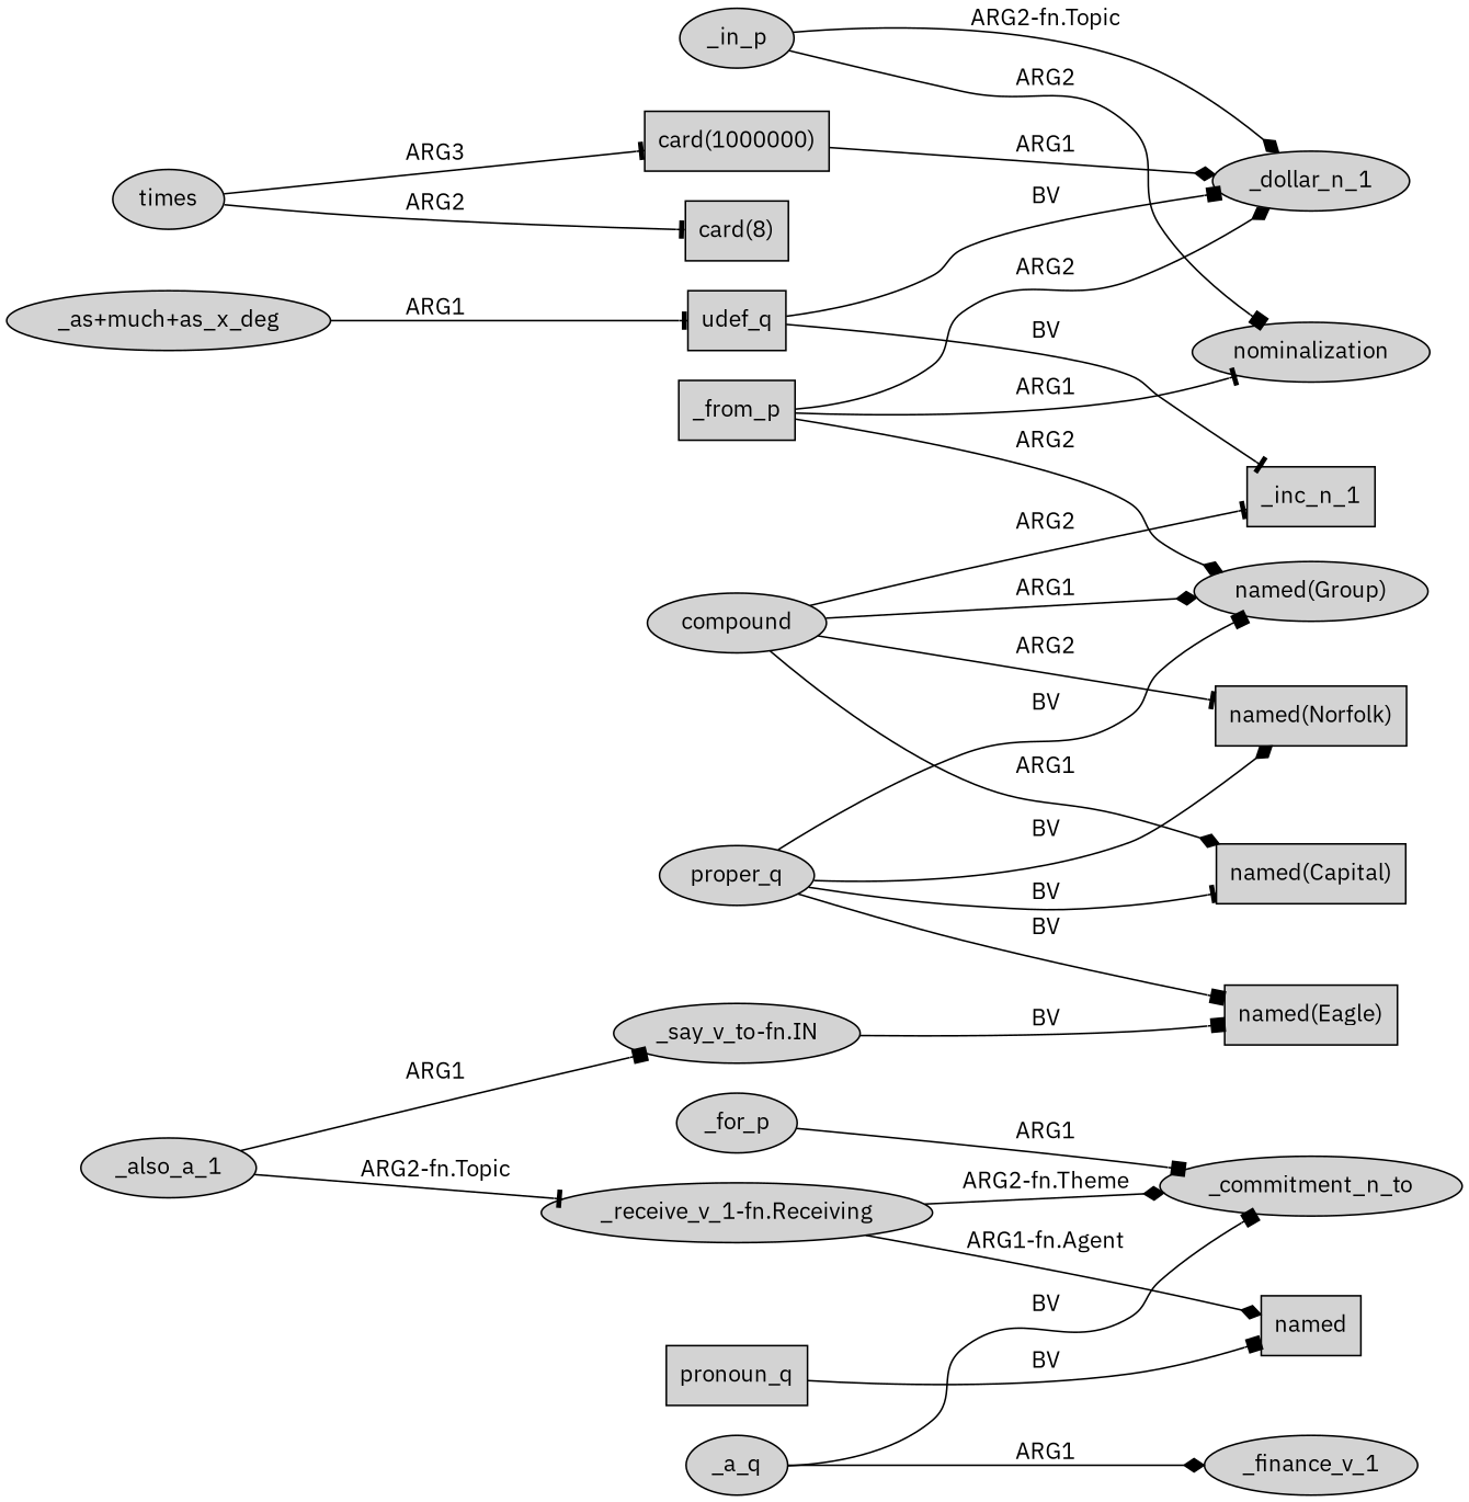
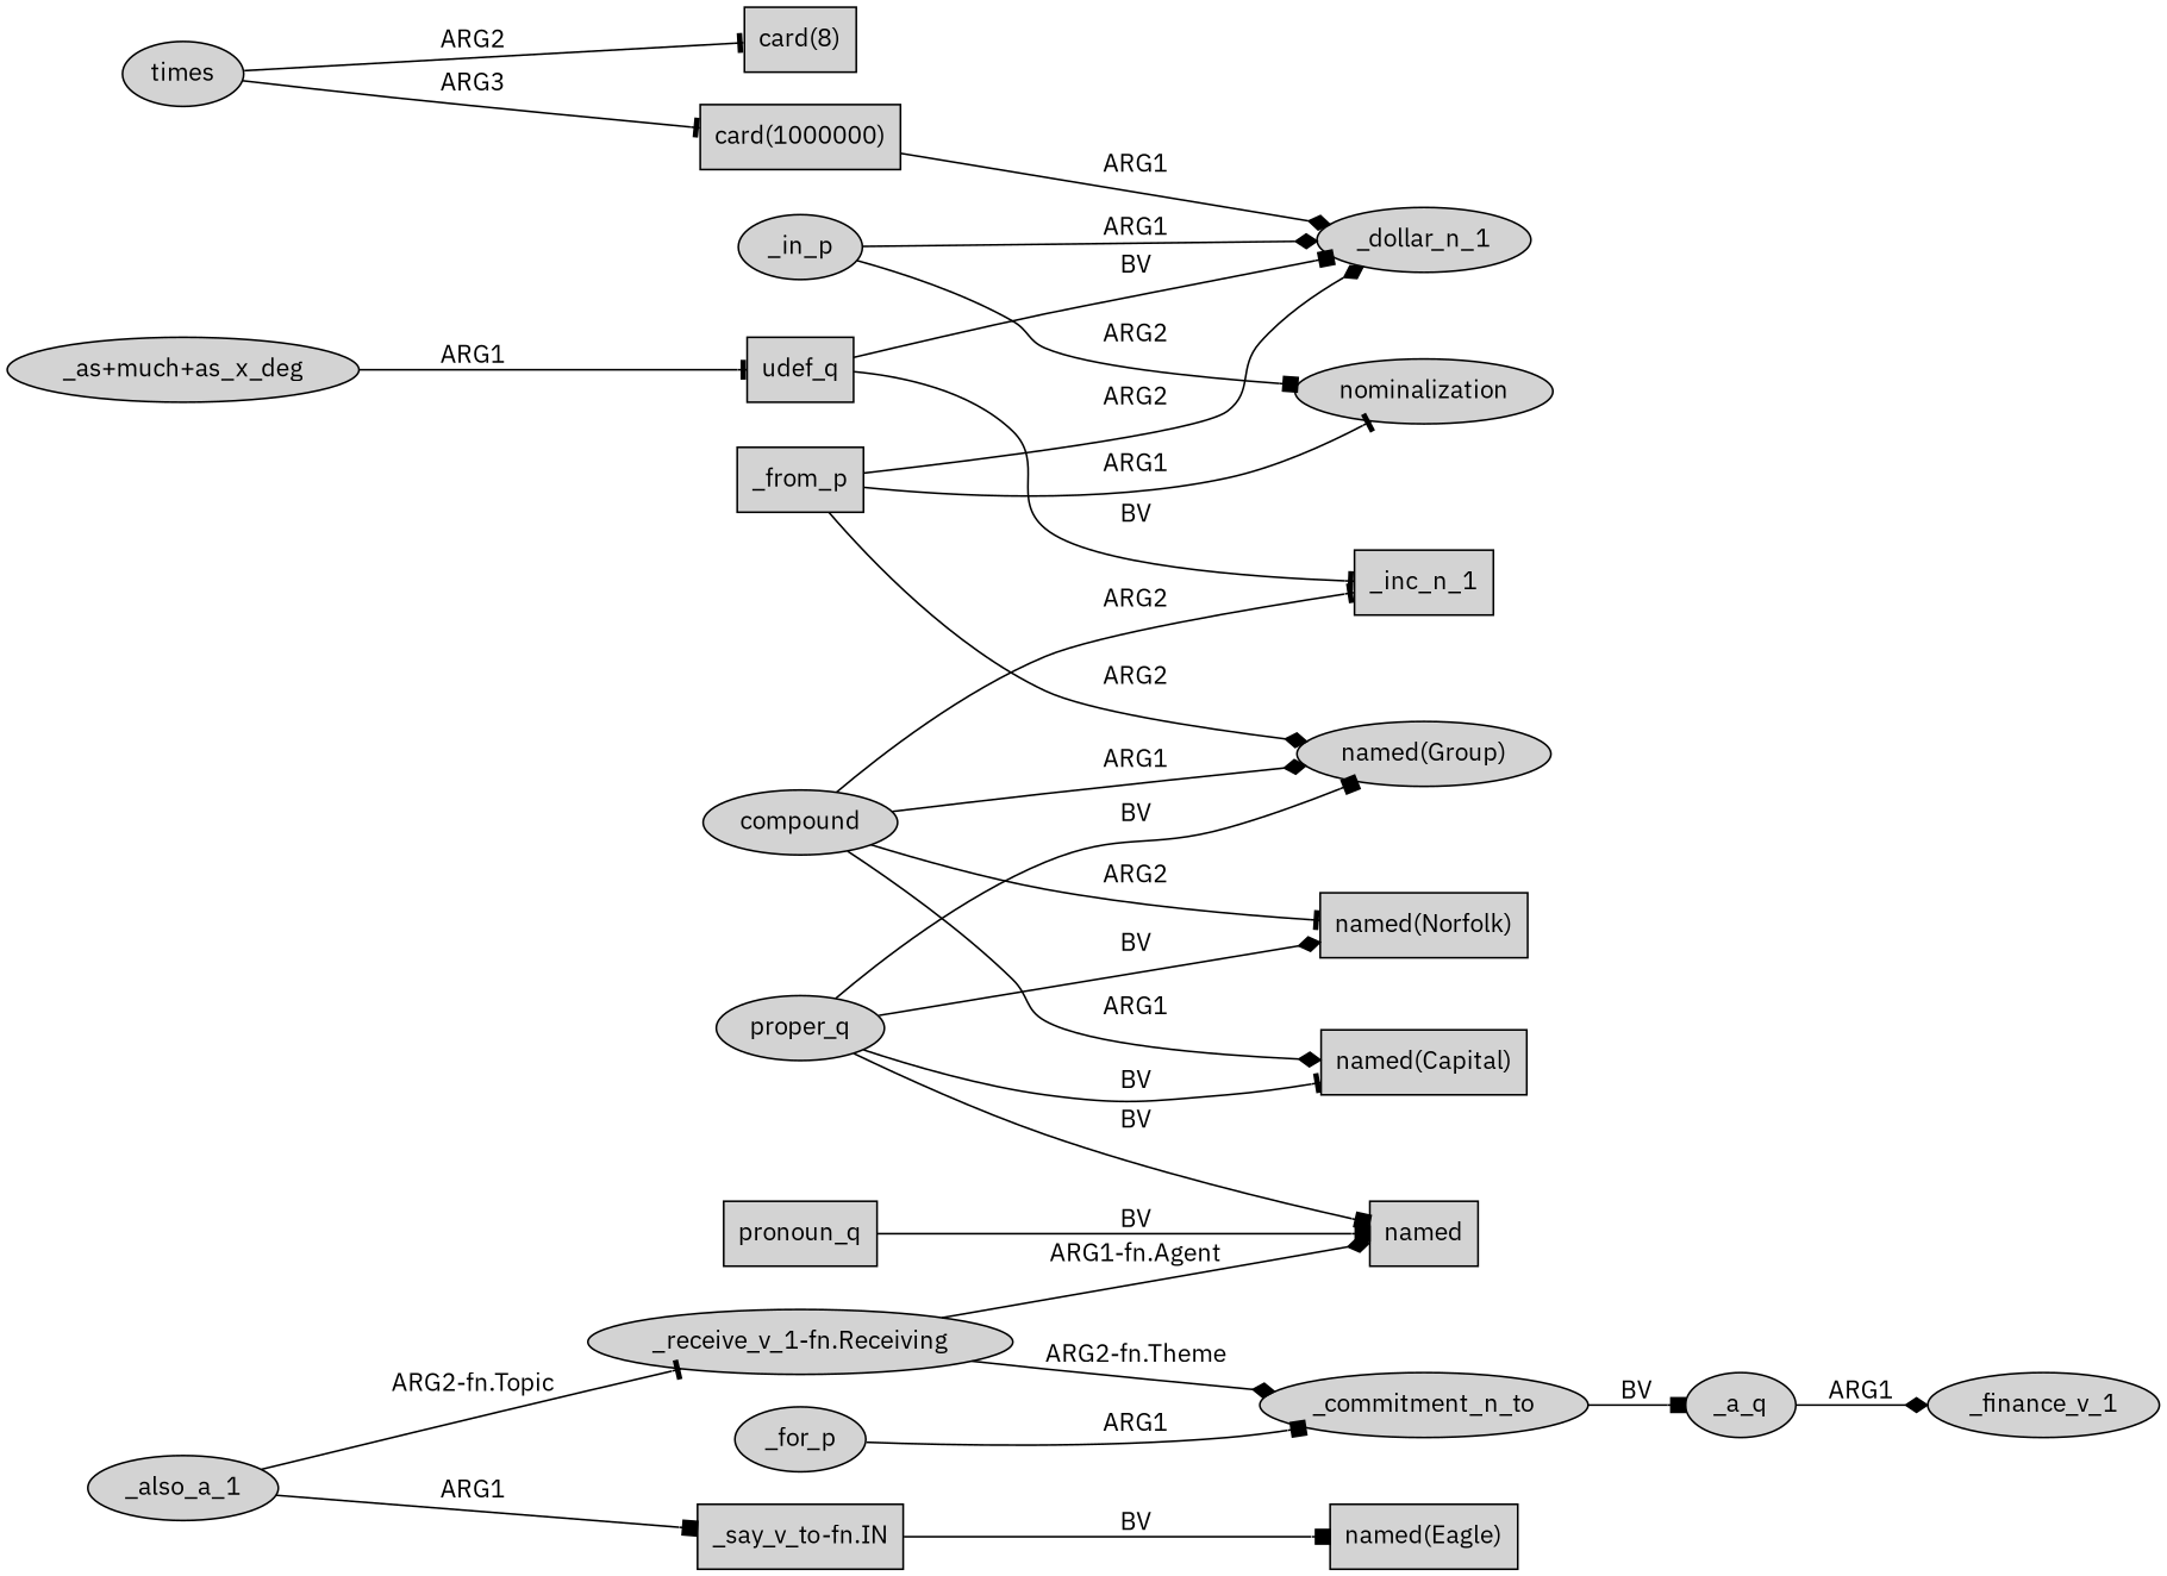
  digraph {
    fontname="IBM Plex Sans"
    rankdir=LR
    node [fontname="IBM Plex Sans" shape=ellipse style=filled]
    edge [arrowhead=diamond fontname="IBM Plex Sans"]
    "card(1000000)" [shape=box]
    _dollar_n_1
-   "_say_v_to-fn.IN"
+   "_say_v_to-fn.IN" [shape=box]
    "named(Eagle)" [shape=box]
    "_receive_v_1-fn.Receiving"
    _commitment_n_to
    n7 [label=named shape=box]
    proper_q
    "named(Capital)" [shape=box]
    "named(Norfolk)" [shape=box]
    "named(Group)"
    _also_a_1
    udef_q [shape=box]
    _inc_n_1 [shape=box]
    _for_p
    compound
    times
    "card(8)" [shape=box]
    _a_q
    _finance_v_1
    "_as+much+as_x_deg"
    pronoun_q [shape=box]
    _in_p
    nominalization
    _from_p [shape=box]
    "card(1000000)" -> _dollar_n_1 [label=ARG1]
    "_say_v_to-fn.IN" -> "named(Eagle)" [arrowhead=box label=BV]
    "_receive_v_1-fn.Receiving" -> _commitment_n_to [label="ARG2-fn.Theme"]
    "_receive_v_1-fn.Receiving" -> n7 [label="ARG1-fn.Agent"]
-   proper_q -> "named(Eagle)" [arrowhead=box label=BV]
+   proper_q -> n7 [arrowhead=box label=BV]
    proper_q -> "named(Capital)" [arrowhead=tee label=BV]
    proper_q -> "named(Norfolk)" [label=BV]
    proper_q -> "named(Group)" [arrowhead=box label=BV]
    _also_a_1 -> "_say_v_to-fn.IN" [arrowhead=box label=ARG1]
    _also_a_1 -> "_receive_v_1-fn.Receiving" [arrowhead=tee label="ARG2-fn.Topic"]
    udef_q -> _dollar_n_1 [arrowhead=box label=BV]
    udef_q -> _inc_n_1 [arrowhead=tee label=BV]
    _for_p -> _commitment_n_to [arrowhead=box label=ARG1]
    compound -> "named(Capital)" [label=ARG1]
    compound -> "named(Norfolk)" [arrowhead=tee label=ARG2]
    compound -> "named(Group)" [label=ARG1]
    compound -> _inc_n_1 [arrowhead=tee label=ARG2]
    times -> "card(1000000)" [arrowhead=tee label=ARG3]
    times -> "card(8)" [arrowhead=tee label=ARG2]
-   _a_q -> _commitment_n_to [arrowhead=box label=BV]
+   _commitment_n_to -> _a_q [arrowhead=box label=BV]
    _a_q -> _finance_v_1 [label=ARG1]
    "_as+much+as_x_deg" -> udef_q [arrowhead=tee label=ARG1]
    pronoun_q -> n7 [arrowhead=box label=BV]
-   _in_p -> _dollar_n_1 [label="ARG2-fn.Topic"]
+   _in_p -> _dollar_n_1 [label=ARG1]
    _in_p -> nominalization [arrowhead=box label=ARG2]
    _from_p -> _dollar_n_1 [label=ARG2]
    _from_p -> "named(Group)" [label=ARG2]
    _from_p -> nominalization [arrowhead=tee label=ARG1]
  }
